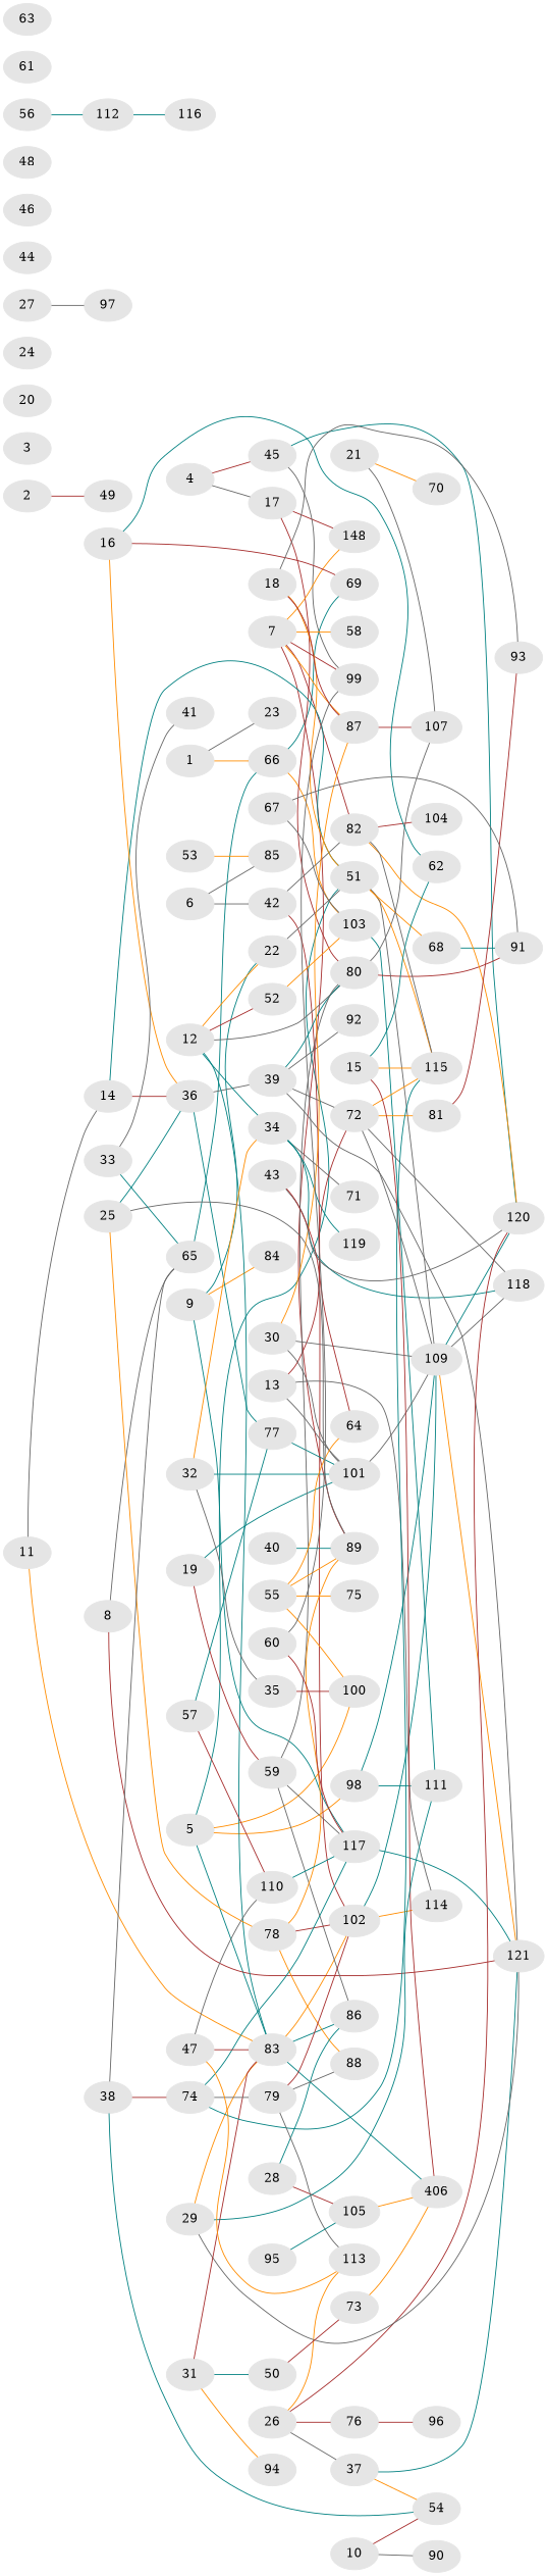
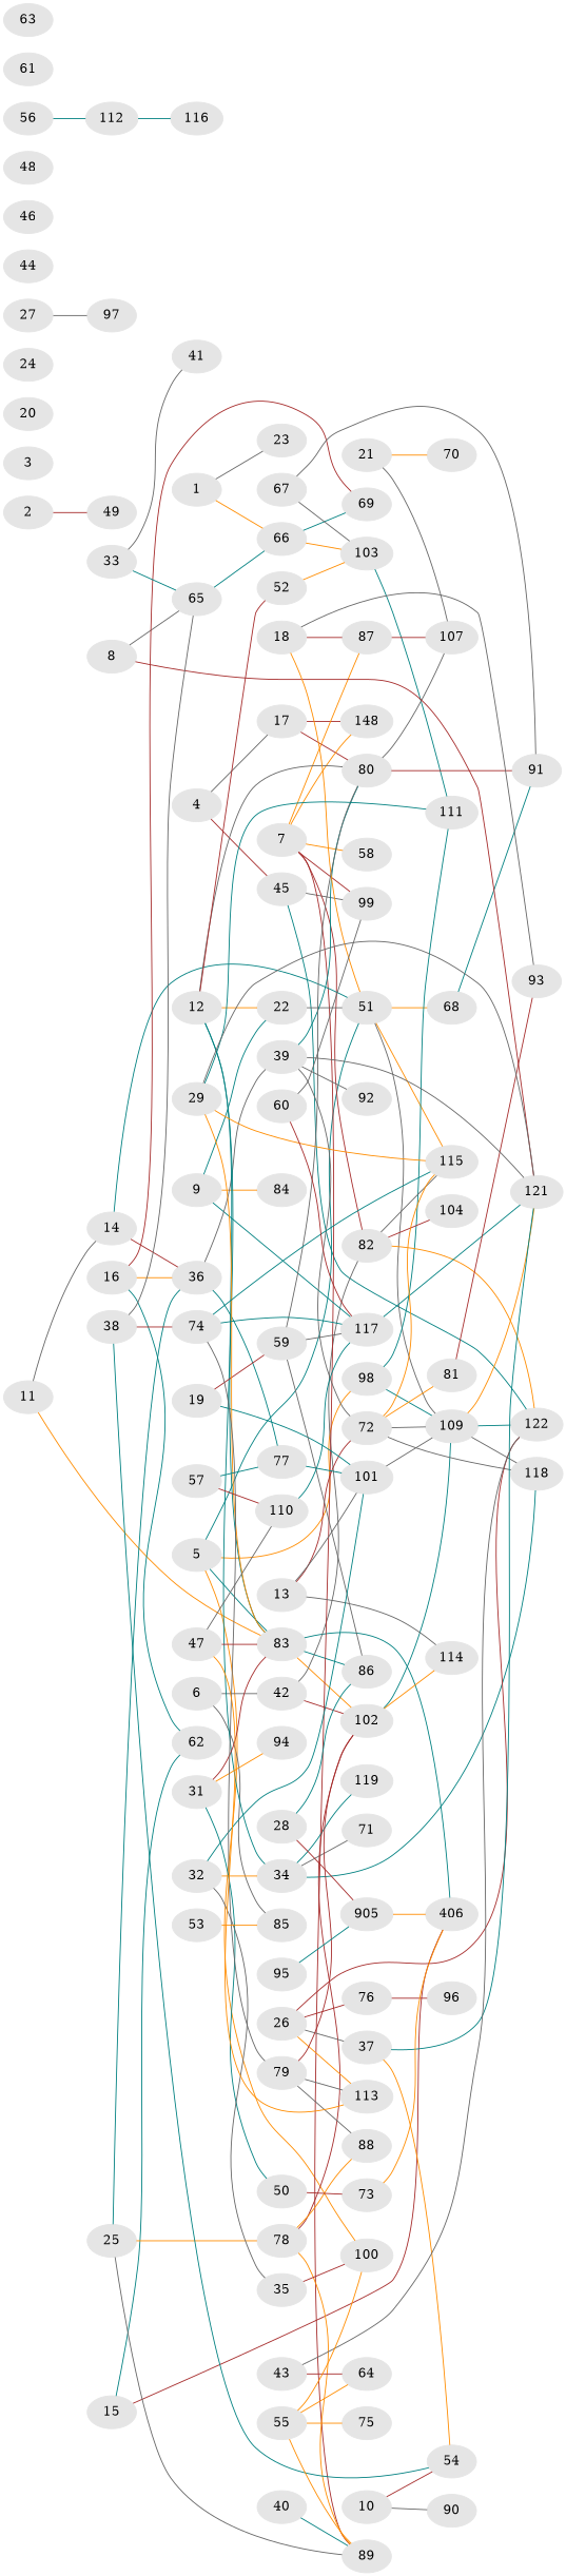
  graph {
    rankdir=LR
    node [color=gray90 style=filled]
    edge [color=gray40]
    1
    23
    66
    69
    103
    2
    49
    3
    4
    17
    45
    n12 [label=148]
    80
    99
-   120
+   120 [label=122]
    5
    51
    83
    98
    100
    115
    109
    68
    n24 [label=406]
    86
    102
    111
    6
    42
    85
    82
    7
    58
    87
    89
    104
    107
    8
    65
    121
    9
    22
    84
    117
    10
    54
    90
    11
    14
    36
    12
    34
    52
    71
    118
    119
    91
    13
    72
    101
    114
    81
    39
    77
    15
    62
    16
    18
    93
    19
    59
    20
    21
    70
    24
    25
    78
    88
    26
    37
    76
    113
    96
    27
    97
    28
-   105
+   105 [label=905]
    29
-   30
    31
    50
    94
    73
    32
    35
    33
    41
    92
    38
    74
    79
    40
    43
    64
    44
    46
    47
    110
    48
    53
    55
    75
    56
    112
    116
    57
    60
    61
    63
    67
    95
    1 -- 23
    1 -- 66 [color=darkorange]
    66 -- 69 [color=teal]
    66 -- 103 [color=darkorange]
    103 -- 111 [color=teal]
    2 -- 49 [color=brown]
    4 -- 17
    4 -- 45 [color=brown]
    17 -- n12 [color=brown]
    17 -- 80 [color=brown]
    45 -- 99
    45 -- 120 [color=teal]
    80 -- 107
    80 -- 91 [color=brown]
    5 -- 51 [color=teal]
    5 -- 83 [color=teal]
    5 -- 98 [color=darkorange]
    5 -- 100 [color=darkorange]
    51 -- 115 [color=darkorange]
    51 -- 109
    51 -- 68 [color=darkorange]
    83 -- n24 [color=teal]
    83 -- 86 [color=teal]
    83 -- 102 [color=darkorange]
    98 -- 109 [color=teal]
    98 -- 111 [color=teal]
    109 -- 120 [color=teal]
    109 -- 121 [color=darkorange]
    109 -- 118
    68 -- 91 [color=teal]
    102 -- 109 [color=teal]
    102 -- 114 [color=darkorange]
    6 -- 42
    6 -- 85
    42 -- 102 [color=brown]
    42 -- 82
    82 -- 120 [color=darkorange]
    82 -- 115
    82 -- 104 [color=brown]
    7 -- n12 [color=darkorange]
    7 -- 99 [color=brown]
    7 -- 82 [color=brown]
    7 -- 58 [color=darkorange]
    7 -- 87 [color=darkorange]
    7 -- 89 [color=brown]
    87 -- 107 [color=brown]
    8 -- 65
    8 -- 121 [color=brown]
    65 -- 66 [color=teal]
    9 -- 22 [color=teal]
    9 -- 84 [color=darkorange]
    9 -- 117 [color=teal]
    22 -- 51
    117 -- 121 [color=teal]
    10 -- 54 [color=brown]
    10 -- 90
    11 -- 83 [color=darkorange]
    11 -- 14
    14 -- 51 [color=teal]
    14 -- 36 [color=brown]
    36 -- 39
    36 -- 77 [color=teal]
    12 -- 80
    12 -- 83 [color=teal]
    12 -- 22 [color=darkorange]
    12 -- 34 [color=teal]
    12 -- 52 [color=brown]
    34 -- 71
    34 -- 118 [color=teal]
    34 -- 119 [color=teal]
    52 -- 103 [color=darkorange]
    13 -- 72 [color=brown]
    13 -- 101
    13 -- 114
    72 -- 115 [color=darkorange]
    72 -- 109
    72 -- 118
    72 -- 81 [color=darkorange]
    101 -- 109
    81 -- 93 [color=brown]
    39 -- 80 [color=teal]
    39 -- 121
    39 -- 72
    39 -- 92
    77 -- 101 [color=teal]
    15 -- n24 [color=brown]
    15 -- 62 [color=teal]
    16 -- 69 [color=brown]
    16 -- 36 [color=darkorange]
    16 -- 62 [color=teal]
    18 -- 51 [color=darkorange]
    18 -- 87 [color=brown]
    18 -- 93
    19 -- 101 [color=teal]
    19 -- 59 [color=brown]
    59 -- 80
    59 -- 86
    59 -- 117
    21 -- 107
    21 -- 70 [color=darkorange]
    25 -- 89
    25 -- 36 [color=teal]
    25 -- 78 [color=darkorange]
    78 -- 102 [color=brown]
    78 -- 89 [color=darkorange]
    78 -- 88 [color=darkorange]
    26 -- 120 [color=brown]
    26 -- 37
    26 -- 76 [color=brown]
    26 -- 113 [color=darkorange]
    37 -- 121 [color=teal]
    37 -- 54 [color=darkorange]
    76 -- 96 [color=brown]
    27 -- 97
    28 -- 86 [color=teal]
    28 -- 105 [color=brown]
    105 -- n24 [color=darkorange]
    29 -- 83 [color=darkorange]
-   15 -- 115 [color=darkorange]
+   29 -- 115 [color=darkorange]
    29 -- 111 [color=teal]
    29 -- 121
-   30 -- 109
-   30 -- 87 [color=darkorange]
-   30 -- 101
    31 -- 83 [color=brown]
    31 -- 50 [color=teal]
    31 -- 94 [color=darkorange]
    50 -- 73 [color=brown]
    73 -- n24 [color=darkorange]
    32 -- 34 [color=darkorange]
    32 -- 101 [color=teal]
    32 -- 35
    35 -- 100 [color=brown]
    33 -- 65 [color=teal]
    33 -- 41
    38 -- 65
    38 -- 54 [color=teal]
    38 -- 74 [color=brown]
    74 -- 115 [color=teal]
    74 -- 117 [color=teal]
    74 -- 79
    79 -- 102 [color=brown]
    79 -- 88
    79 -- 113
    40 -- 89 [color=teal]
    43 -- 120
    43 -- 64 [color=brown]
    47 -- 83 [color=brown]
    47 -- 113 [color=darkorange]
    47 -- 110
    110 -- 117 [color=teal]
    53 -- 85 [color=darkorange]
    55 -- 100 [color=darkorange]
    55 -- 89 [color=darkorange]
    55 -- 64 [color=darkorange]
    55 -- 75 [color=darkorange]
    56 -- 112 [color=teal]
    112 -- 116 [color=teal]
    57 -- 77 [color=teal]
    57 -- 110 [color=brown]
    60 -- 99
    60 -- 117 [color=brown]
    67 -- 103
    67 -- 91
    95 -- 105 [color=teal]
  }
